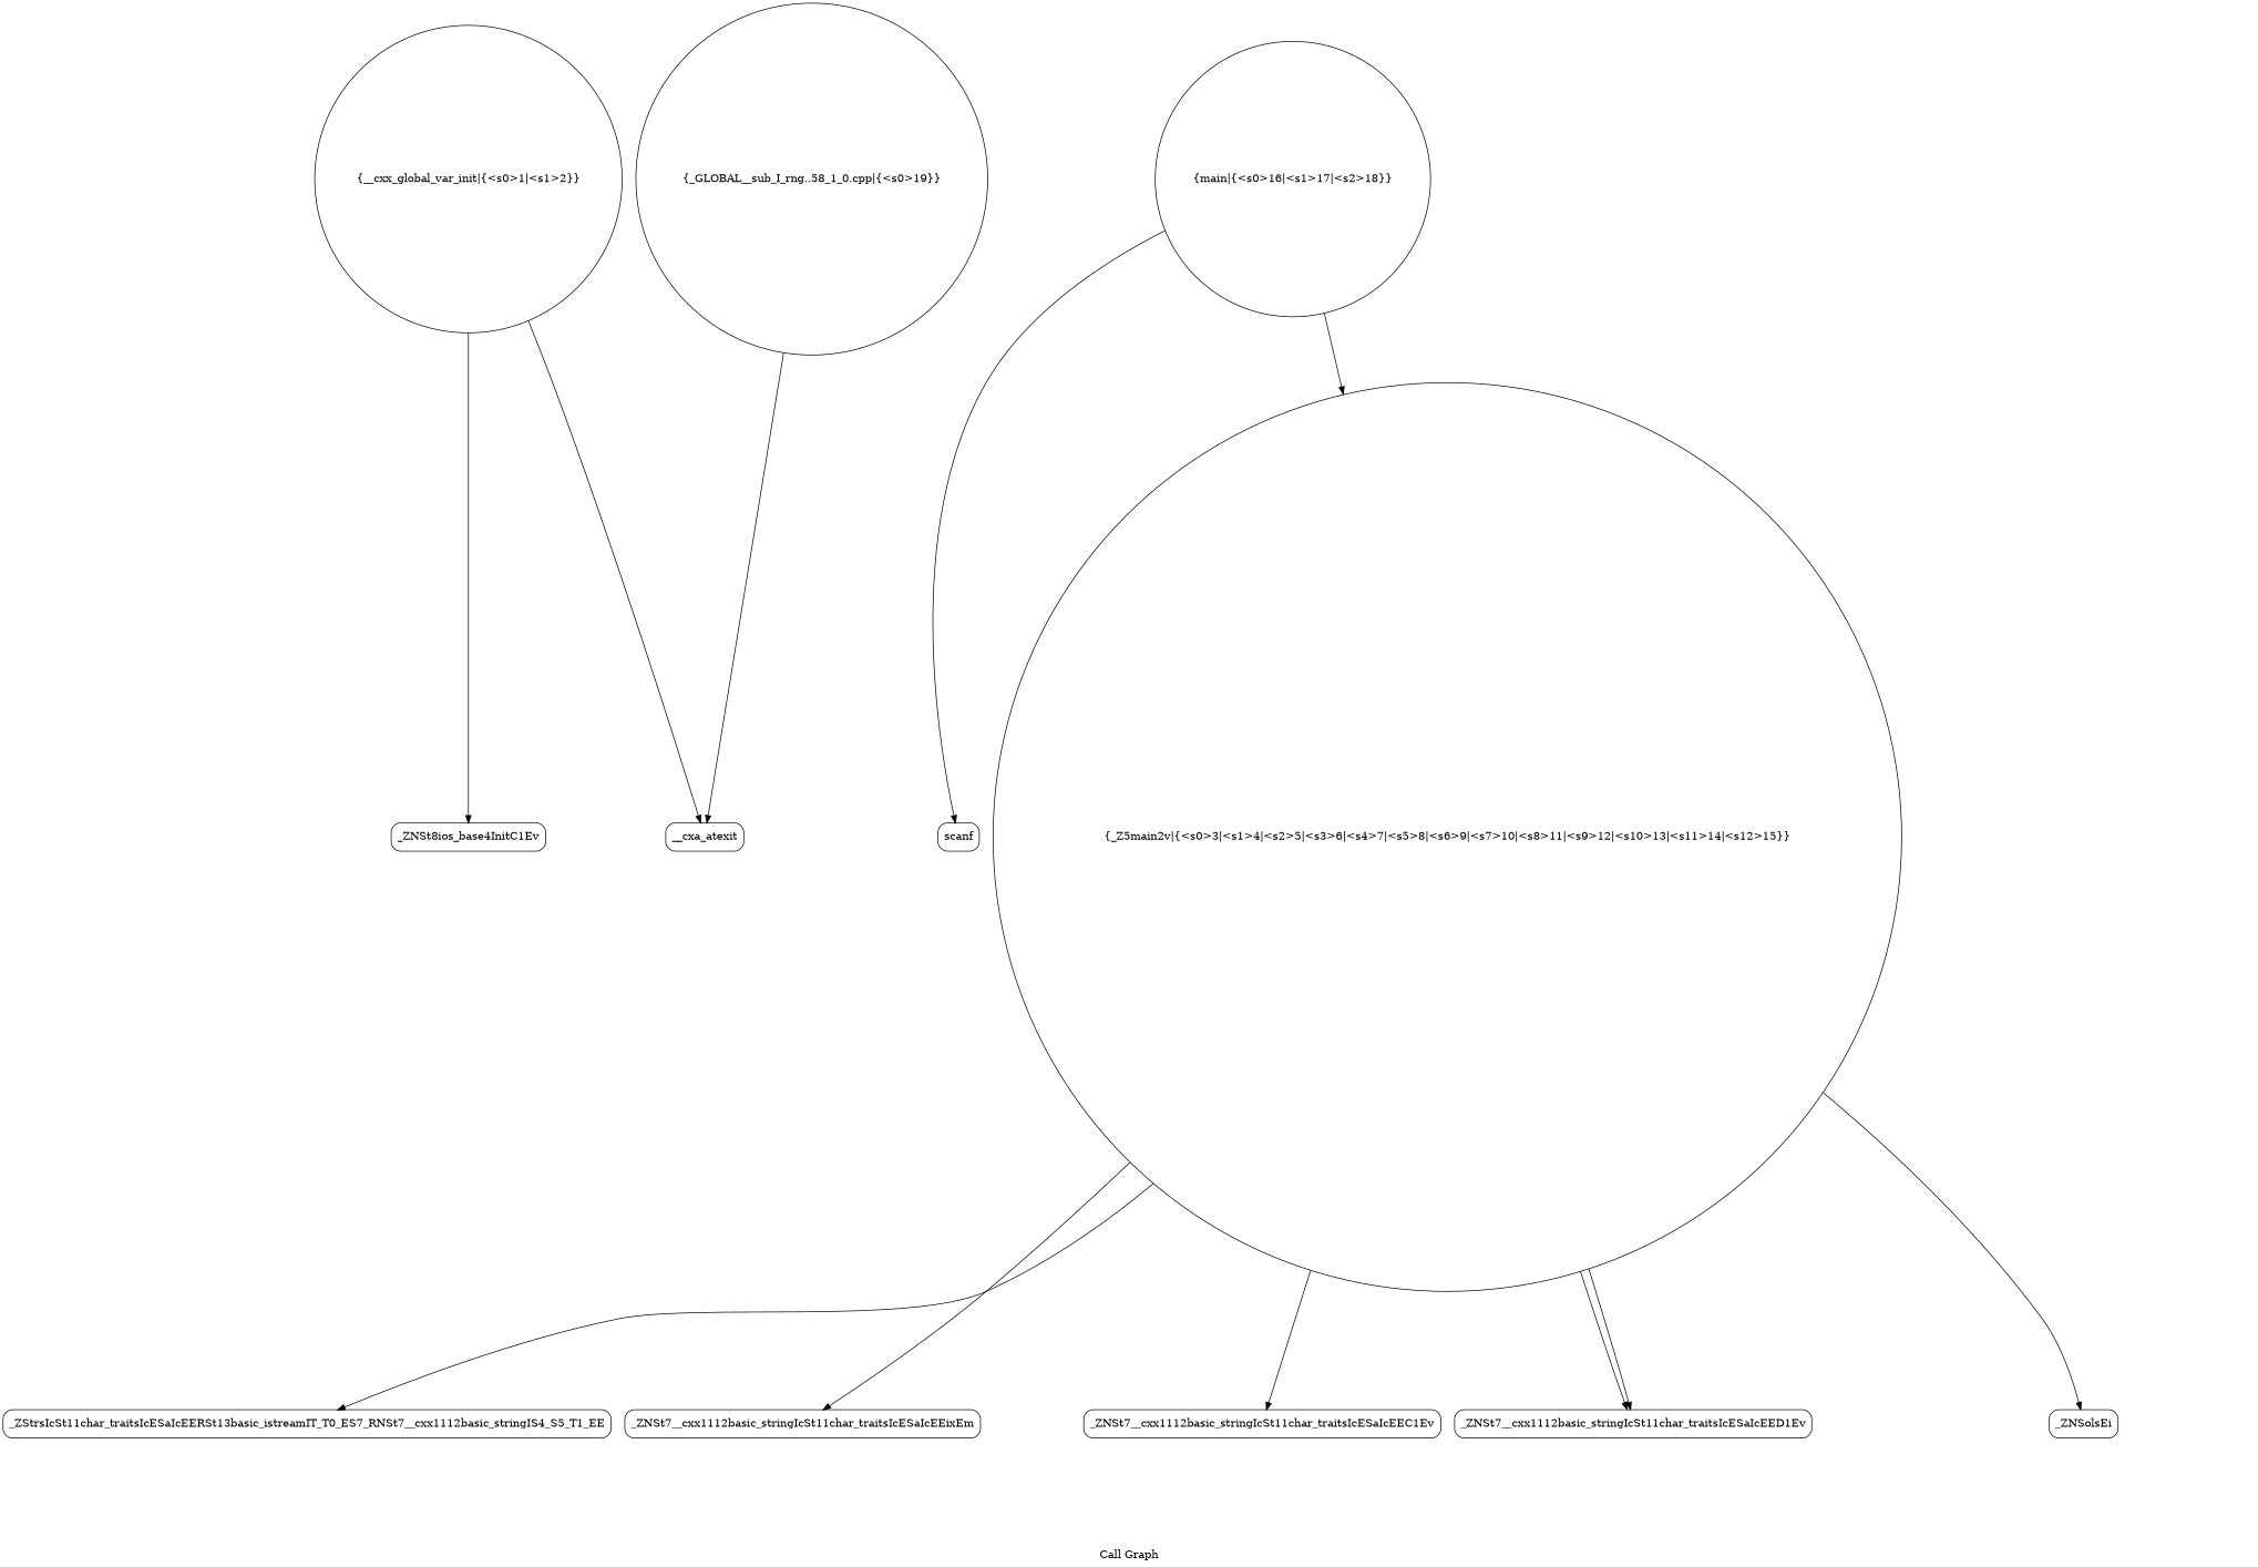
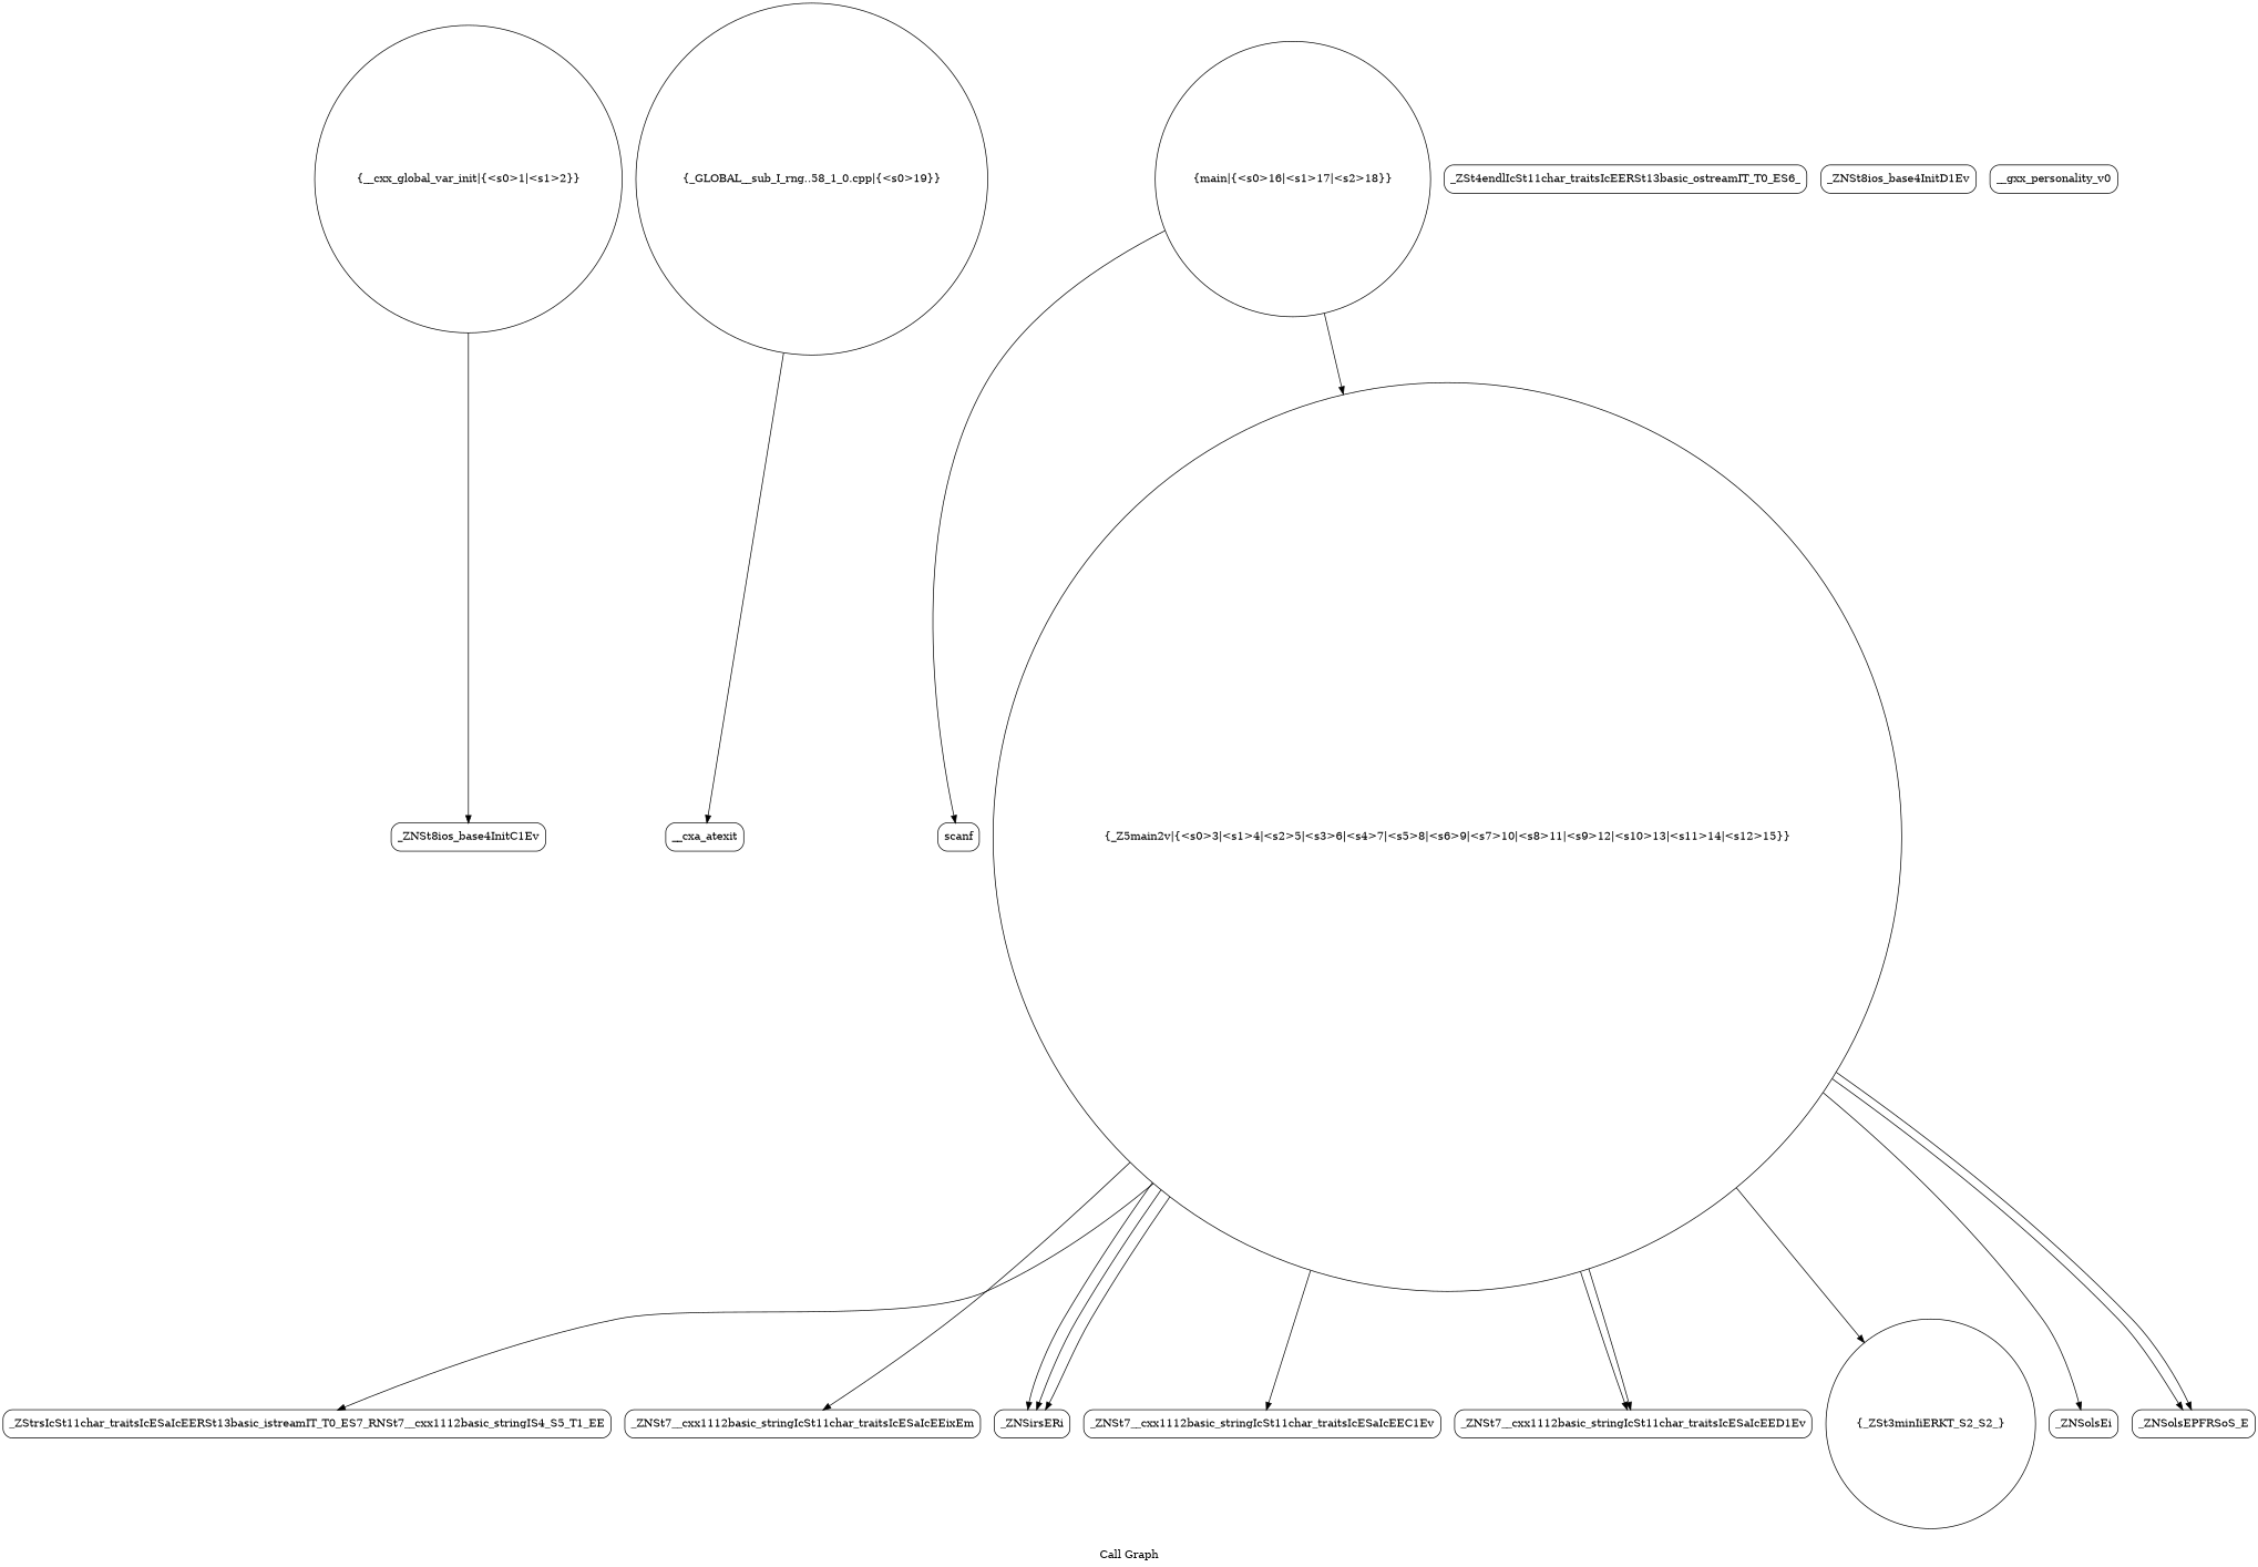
  digraph {
    label="Call Graph"
    node [shape=Mrecord]
    edge [color=black tailport=s0]
    n1 [label="{__cxx_global_var_init|{<s0>1|<s1>2}}" shape=circle]
    n2 [label="{_ZNSt8ios_base4InitC1Ev}"]
    n3 [label="{__cxa_atexit}"]
    n4 [label="{_ZStrsIcSt11char_traitsIcESaIcEERSt13basic_istreamIT_T0_ES7_RNSt7__cxx1112basic_stringIS4_S5_T1_EE}"]
+   n5 [label="{_ZSt4endlIcSt11char_traitsIcEERSt13basic_ostreamIT_T0_ES6_}"]
+   n6 [label="{_ZNSt8ios_base4InitD1Ev}"]
    n7 [label="{_ZNSt7__cxx1112basic_stringIcSt11char_traitsIcESaIcEEixEm}"]
    n8 [label="{main|{<s0>16|<s1>17|<s2>18}}" shape=circle]
    n9 [label="{scanf}"]
    n10 [label="{_Z5main2v|{<s0>3|<s1>4|<s2>5|<s3>6|<s4>7|<s5>8|<s6>9|<s7>10|<s8>11|<s9>12|<s10>13|<s11>14|<s12>15}}" shape=circle]
+   n11 [label="{_ZNSirsERi}"]
    n12 [label="{_ZNSt7__cxx1112basic_stringIcSt11char_traitsIcESaIcEEC1Ev}"]
    n13 [label="{_ZNSt7__cxx1112basic_stringIcSt11char_traitsIcESaIcEED1Ev}"]
+   n14 [label="{_ZSt3minIiERKT_S2_S2_}" shape=circle]
    n15 [label="{_ZNSolsEi}"]
+   n16 [label="{_ZNSolsEPFRSoS_E}"]
+   n17 [label="{__gxx_personality_v0}"]
    n18 [label="{_GLOBAL__sub_I_rng..58_1_0.cpp|{<s0>19}}" shape=circle]
    n1 -> n2
-   n1 -> n3 [tailport=s1]
    n8 -> n9
    n8 -> n10 [tailport=s2]
    n10 -> n4 [tailport=s4]
    n10 -> n7 [tailport=s5]
+   n10 -> n11
+   n10 -> n11 [tailport=s1]
+   n10 -> n11 [tailport=s2]
    n10 -> n12 [tailport=s3]
    n10 -> n13 [tailport=s6]
    n10 -> n13 [tailport=s7]
+   n10 -> n14 [tailport=s8]
    n10 -> n15 [tailport=s9]
+   n10 -> n16 [tailport=s10]
+   n10 -> n16 [tailport=s12]
    n18 -> n3
  }
